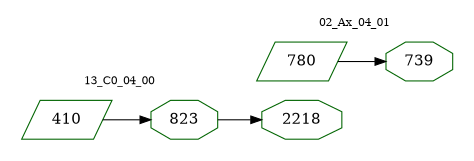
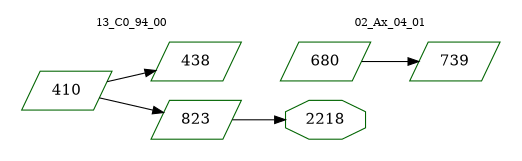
  digraph {
    rankdir=LR
    node [color=darkgreen shape=parallelogram]
    edge [color=black]
-   n1 [label=780]
-   n2 [label=739 shape=octagon]
+   n1 [label=680]
+   n2 [label=739]
    n3 [label=2218 shape=octagon]
    n4 [label=410]
-   n5 [label=823 shape=octagon]
+   n5 [label=823]
+   n6 [label=438]
    subgraph cluster_1 {
      color=white
      fontsize=10
      label="02_Ax_04_01"
      n1
      n2
      n3
    }
    subgraph cluster_2 {
      color=white
      fontsize=10
-     label="13_C0_04_00"
+     label="13_C0_94_00"
      n4
      n5
+     n6
    }
    n1 -> n2
    n4 -> n5
+   n4 -> n6
    n5 -> n3
  }
